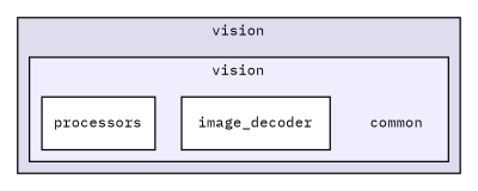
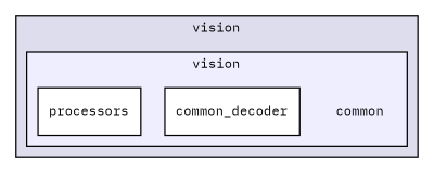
  digraph {
    compound=true
    fontname="IBM Plex Mono"
    node [fontname="IBM Plex Mono" fontsize=10 shape=box color=black fillcolor=white style=filled]
    n1 [label=common shape=plaintext color="" fillcolor="" style=""]
-   n2 [label=image_decoder]
+   n2 [label=common_decoder]
    n3 [label=processors]
    subgraph cluster_1 {
      bgcolor="#ddddee"
      fontsize=10
      label=vision
      pencolor=black
      subgraph cluster_2 {
        bgcolor="#eeeeff"
        fontsize=10
        pencolor=black
        n1
        n2
        n3
      }
    }
  }
